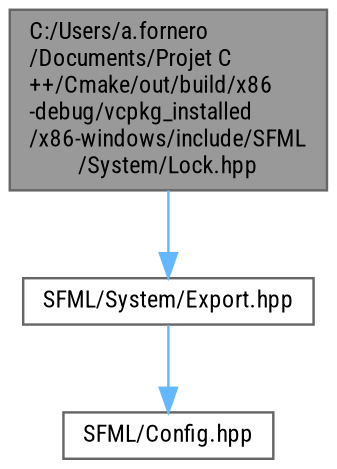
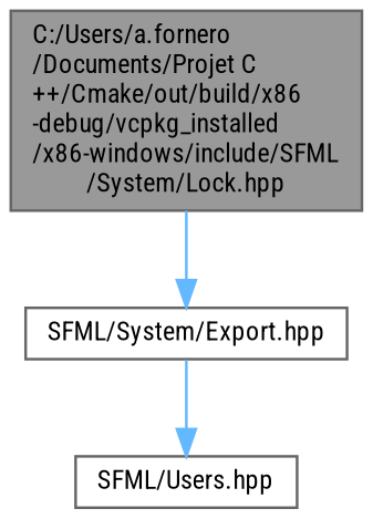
  digraph {
    fontname="Roboto Condensed"
    node [color=grey40 fillcolor=white fontname="Roboto Condensed" fontsize=10 shape=box style=filled]
    edge [color=steelblue1 fontname="Roboto Condensed" fontsize=10 labelfontname=Helvetica labelfontsize=10 style=solid]
    n1 [color=gray40 fillcolor=grey60 fontcolor=black height=0.2 label="C:/Users/a.fornero\l/Documents/Projet C\l++/Cmake/out/build/x86\l-debug/vcpkg_installed\l/x86-windows/include/SFML\l/System/Lock.hpp" width=0.4]
    n2 [height=0.2 label="SFML/System/Export.hpp" width=0.4]
-   n3 [height=0.2 label="SFML/Config.hpp" width=0.4]
+   n3 [height=0.2 label="SFML/Users.hpp" width=0.4]
    n1 -> n2
    n2 -> n3
  }
